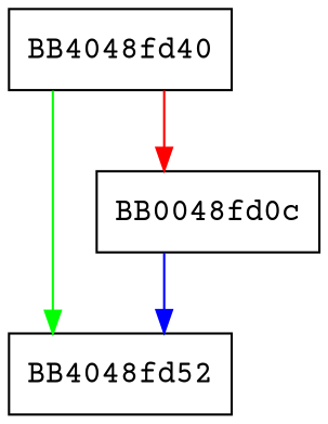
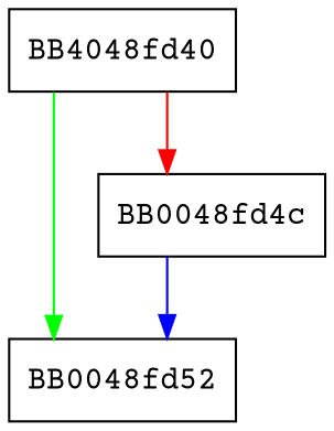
  digraph {
    fontname="Courier Prime"
    splines=ortho
    node [fontname="Courier Prime" shape=box]
    edge [fontname="Courier Prime"]
    n1 [label=BB4048fd40]
-   BB0048fd52 [label=BB4048fd52]
-   BB0048fd4c [label=BB0048fd0c]
+   BB0048fd52
+   BB0048fd4c
    n1 -> BB0048fd52 [color=green]
    n1 -> BB0048fd4c [color=red]
    BB0048fd4c -> BB0048fd52 [color=blue]
  }
